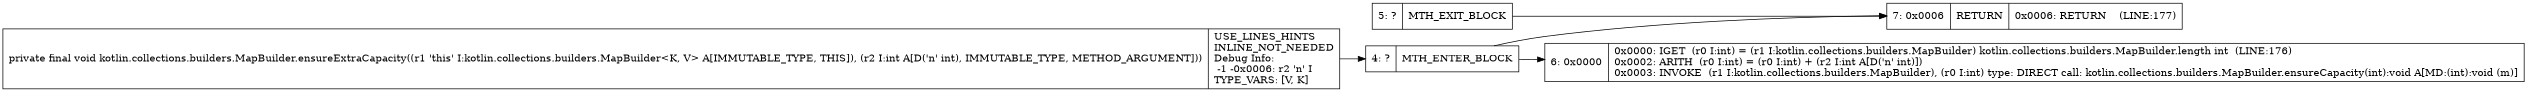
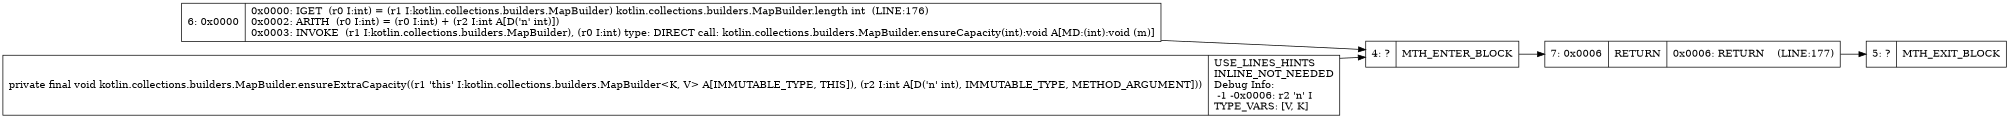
  digraph {
    rankdir=LR
    node [shape=record]
    n1 [label="{4\:\ ?|MTH_ENTER_BLOCK\l}"]
    n2 [label="{6\:\ 0x0000|0x0000: IGET  (r0 I:int) = (r1 I:kotlin.collections.builders.MapBuilder) kotlin.collections.builders.MapBuilder.length int  (LINE:176)\l0x0002: ARITH  (r0 I:int) = (r0 I:int) + (r2 I:int A[D('n' int)]) \l0x0003: INVOKE  (r1 I:kotlin.collections.builders.MapBuilder), (r0 I:int) type: DIRECT call: kotlin.collections.builders.MapBuilder.ensureCapacity(int):void A[MD:(int):void (m)]\l}"]
    n3 [label="{7\:\ 0x0006|RETURN\l|0x0006: RETURN    (LINE:177)\l}"]
    n4 [label="{5\:\ ?|MTH_EXIT_BLOCK\l}"]
    n5 [label="{private final void kotlin.collections.builders.MapBuilder.ensureExtraCapacity((r1 'this' I:kotlin.collections.builders.MapBuilder\<K, V\> A[IMMUTABLE_TYPE, THIS]), (r2 I:int A[D('n' int), IMMUTABLE_TYPE, METHOD_ARGUMENT]))  | USE_LINES_HINTS\lINLINE_NOT_NEEDED\lDebug Info:\l  \-1 \-0x0006: r2 'n' I\lTYPE_VARS: [V, K]\l}"]
-   n1 -> n2
+   n2 -> n1
    n1 -> n3
-   n4 -> n3
+   n3 -> n4
    n5 -> n1
  }
